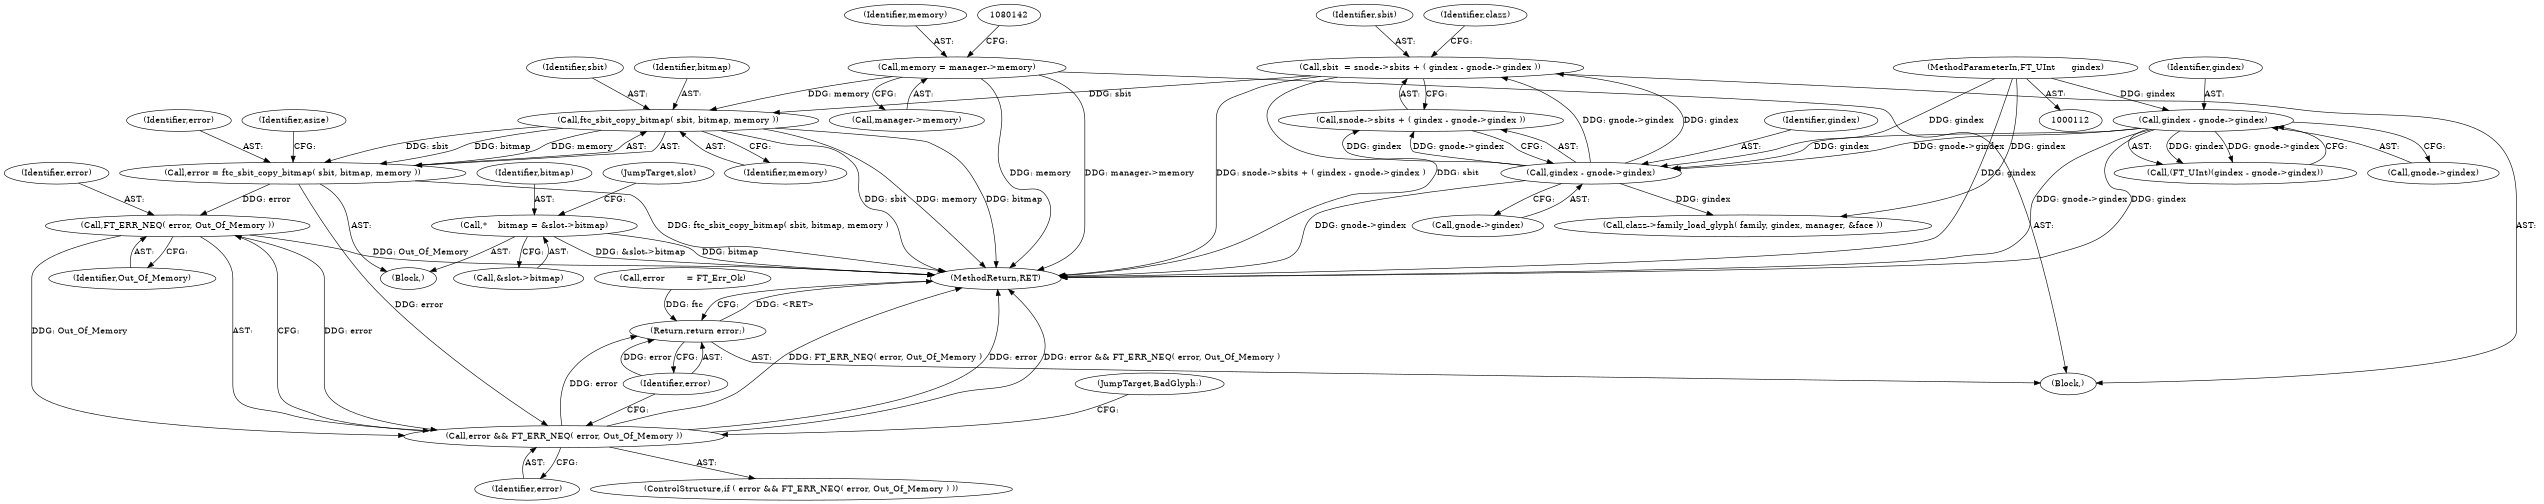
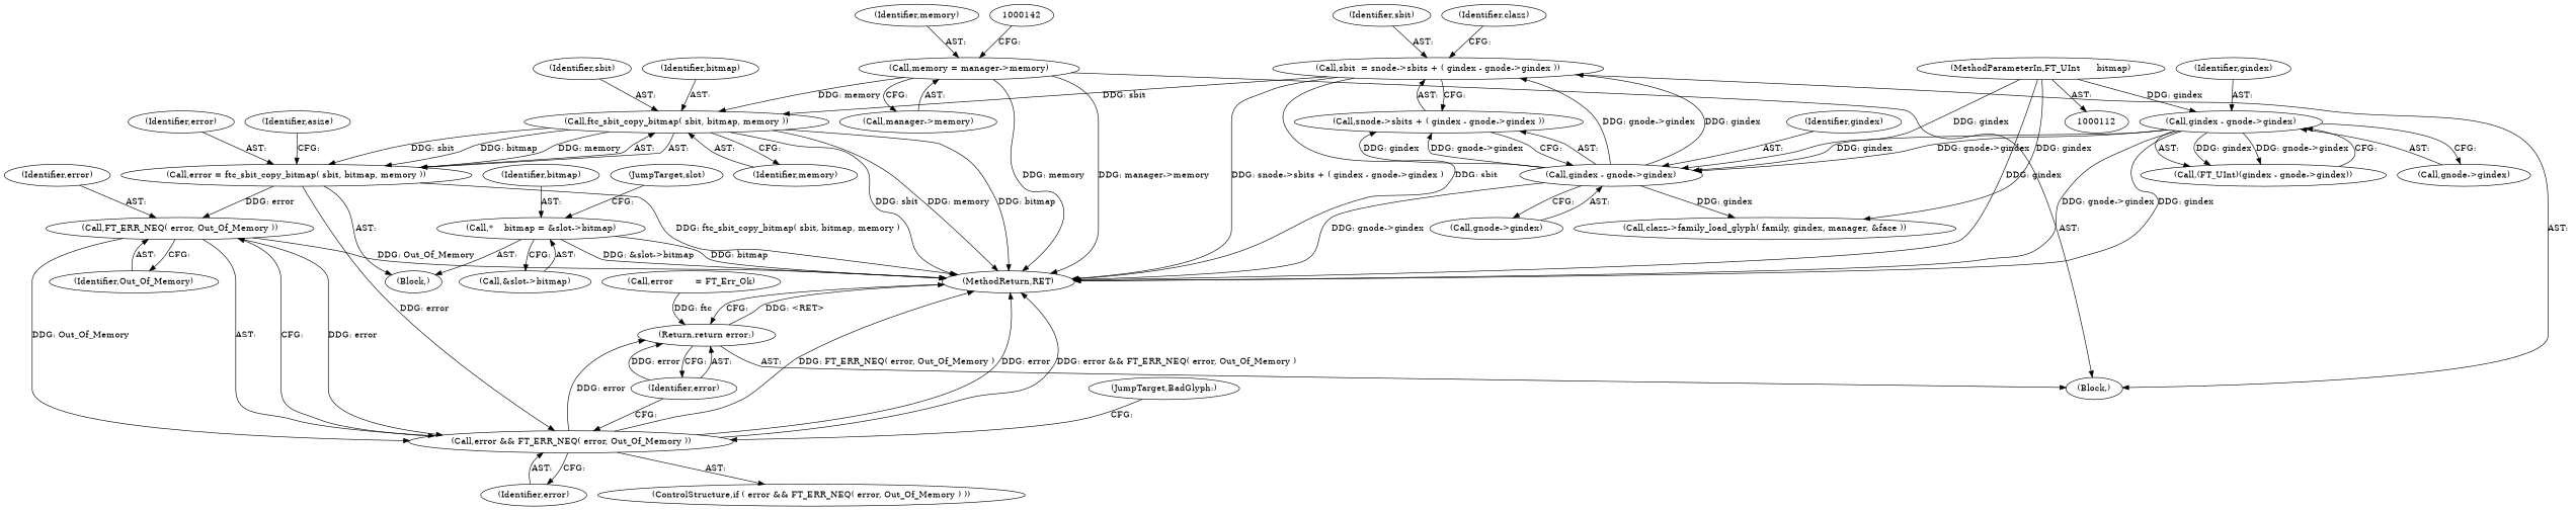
  digraph {
    n1 [label="(Call,ftc_sbit_copy_bitmap( sbit, bitmap, memory ))"]
    n2 [label="(Call,error = ftc_sbit_copy_bitmap( sbit, bitmap, memory ))"]
    n3 [label="(MethodReturn,RET)"]
    n4 [label="(Identifier,memory)"]
    n5 [label="(Block,)"]
    n6 [label="(Call,error && FT_ERR_NEQ( error, Out_Of_Memory ))"]
    n7 [label="(Call,FT_ERR_NEQ( error, Out_Of_Memory ))"]
    n8 [label="(Return,return error;)"]
    n9 [label="(Call,sbit  = snode->sbits + ( gindex - gnode->gindex ))"]
    n10 [label="(Call,snode->sbits + ( gindex - gnode->gindex ))"]
    n11 [label="(Block,)"]
    n12 [label="(Call,gindex - gnode->gindex)"]
    n13 [label="(Call,clazz->family_load_glyph( family, gindex, manager, &face ))"]
    n14 [label="(Call,gnode->gindex)"]
    n15 [label="(Call,gindex - gnode->gindex)"]
    n16 [label="(Call,(FT_UInt)(gindex - gnode->gindex))"]
    n17 [label="(Call,gnode->gindex)"]
-   n18 [label="(MethodParameterIn,FT_UInt      gindex)"]
+   n18 [label="(MethodParameterIn,FT_UInt      bitmap)"]
    1000112
    n20 [label="(Call,*    bitmap = &slot->bitmap)"]
    n21 [label="(Call,&slot->bitmap)"]
    n22 [label="(Call,memory = manager->memory)"]
    n23 [label="(Call,manager->memory)"]
    n24 [label="(Identifier,error)"]
    n25 [label="(ControlStructure,if ( error && FT_ERR_NEQ( error, Out_Of_Memory ) ))"]
    n26 [label="(Identifier,Out_Of_Memory)"]
    n27 [label="(Identifier,error)"]
    n28 [label="(Identifier,sbit)"]
    n29 [label="(Identifier,clazz)"]
    n30 [label="(JumpTarget,BadGlyph:)"]
    n31 [label="(Identifier,error)"]
    n32 [label="(JumpTarget,slot)"]
    n33 [label="(Identifier,sbit)"]
    n34 [label="(Identifier,gindex)"]
    n35 [label="(Identifier,bitmap)"]
    n36 [label="(Identifier,error)"]
    n37 [label="(Call,error        = FT_Err_Ok)"]
    n38 [label="(Identifier,gindex)"]
    n39 [label="(Identifier,asize)"]
    n40 [label="(Identifier,memory)"]
    n41 [label="(Identifier,bitmap)"]
-   1000142 [label=1080142]
+   1000142
    n1 -> n2 [label="AST: "]
    n1 -> n2 [label="DDG: sbit"]
    n1 -> n2 [label="DDG: bitmap"]
    n1 -> n2 [label="DDG: memory"]
    n1 -> n3 [label="DDG: bitmap"]
    n1 -> n3 [label="DDG: sbit"]
    n1 -> n3 [label="DDG: memory"]
    n1 -> n4 [label="CFG: "]
    n2 -> n1 [label="AST: "]
    n2 -> n3 [label="DDG: ftc_sbit_copy_bitmap( sbit, bitmap, memory )"]
    n2 -> n5 [label="AST: "]
    n2 -> n6 [label="DDG: error"]
    n2 -> n7 [label="DDG: error"]
    n3 -> n8 [label="CFG: "]
    n4 -> n1 [label="AST: "]
    n6 -> n3 [label="DDG: FT_ERR_NEQ( error, Out_Of_Memory )"]
    n6 -> n3 [label="DDG: error"]
    n6 -> n3 [label="DDG: error && FT_ERR_NEQ( error, Out_Of_Memory )"]
    n6 -> n7 [label="CFG: "]
    n6 -> n8 [label="DDG: error"]
    n6 -> n24 [label="CFG: "]
    n6 -> n25 [label="AST: "]
    n7 -> n3 [label="DDG: Out_Of_Memory"]
    n7 -> n6 [label="AST: "]
    n7 -> n6 [label="DDG: error"]
    n7 -> n6 [label="DDG: Out_Of_Memory"]
    n7 -> n26 [label="CFG: "]
    n8 -> n3 [label="DDG: <RET>"]
    n8 -> n11 [label="AST: "]
    n8 -> n27 [label="CFG: "]
    n9 -> n1 [label="DDG: sbit"]
    n9 -> n3 [label="DDG: snode->sbits + ( gindex - gnode->gindex )"]
    n9 -> n3 [label="DDG: sbit"]
    n9 -> n10 [label="CFG: "]
    n9 -> n11 [label="AST: "]
    n10 -> n9 [label="AST: "]
    n10 -> n12 [label="CFG: "]
    n12 -> n3 [label="DDG: gnode->gindex"]
    n12 -> n9 [label="DDG: gindex"]
    n12 -> n9 [label="DDG: gnode->gindex"]
    n12 -> n10 [label="AST: "]
    n12 -> n10 [label="DDG: gindex"]
    n12 -> n10 [label="DDG: gnode->gindex"]
    n12 -> n13 [label="DDG: gindex"]
    n12 -> n14 [label="CFG: "]
    n14 -> n12 [label="AST: "]
    n15 -> n3 [label="DDG: gindex"]
    n15 -> n3 [label="DDG: gnode->gindex"]
    n15 -> n12 [label="DDG: gindex"]
    n15 -> n12 [label="DDG: gnode->gindex"]
    n15 -> n16 [label="AST: "]
    n15 -> n16 [label="DDG: gindex"]
    n15 -> n16 [label="DDG: gnode->gindex"]
    n15 -> n17 [label="CFG: "]
    n16 -> n15 [label="CFG: "]
    n17 -> n15 [label="AST: "]
    n18 -> n3 [label="DDG: gindex"]
    n18 -> n12 [label="DDG: gindex"]
    n18 -> n13 [label="DDG: gindex"]
    n18 -> n15 [label="DDG: gindex"]
    n18 -> 1000112 [label="AST: "]
    n20 -> n3 [label="DDG: bitmap"]
    n20 -> n3 [label="DDG: &slot->bitmap"]
    n20 -> n5 [label="AST: "]
    n20 -> n21 [label="CFG: "]
    n21 -> n20 [label="AST: "]
    n22 -> n1 [label="DDG: memory"]
    n22 -> n3 [label="DDG: memory"]
    n22 -> n3 [label="DDG: manager->memory"]
    n22 -> n11 [label="AST: "]
    n22 -> n23 [label="CFG: "]
    n23 -> n22 [label="AST: "]
    n24 -> n6 [label="AST: "]
    n26 -> n7 [label="AST: "]
    n27 -> n6 [label="CFG: "]
    n27 -> n8 [label="AST: "]
    n27 -> n8 [label="DDG: error"]
    n28 -> n9 [label="AST: "]
    n29 -> n9 [label="CFG: "]
    n30 -> n6 [label="CFG: "]
    n31 -> n7 [label="AST: "]
    n32 -> n20 [label="CFG: "]
    n33 -> n1 [label="AST: "]
    n34 -> n15 [label="AST: "]
    n35 -> n20 [label="AST: "]
    n36 -> n2 [label="AST: "]
    n37 -> n8 [label="DDG: ftc"]
    n38 -> n12 [label="AST: "]
    n39 -> n2 [label="CFG: "]
    n40 -> n22 [label="AST: "]
    n41 -> n1 [label="AST: "]
    1000142 -> n22 [label="CFG: "]
  }
